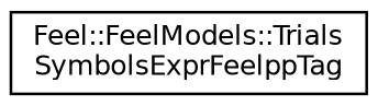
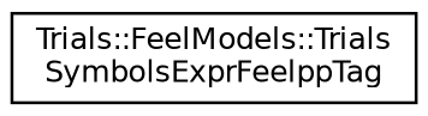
  digraph {
    rankdir=LR
-   n1 [color=black fillcolor=white fontname=Helvetica fontsize=10 height=0.2 label="Feel::FeelModels::Trials\lSymbolsExprFeelppTag" shape=record style=filled width=0.4]
+   n1 [color=black fillcolor=white fontname=Helvetica fontsize=10 height=0.2 label="Trials::FeelModels::Trials\lSymbolsExprFeelppTag" shape=record style=filled width=0.4]
  }
